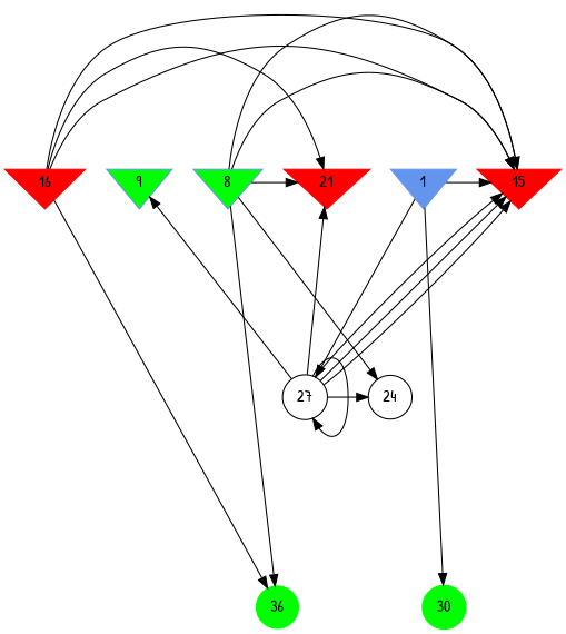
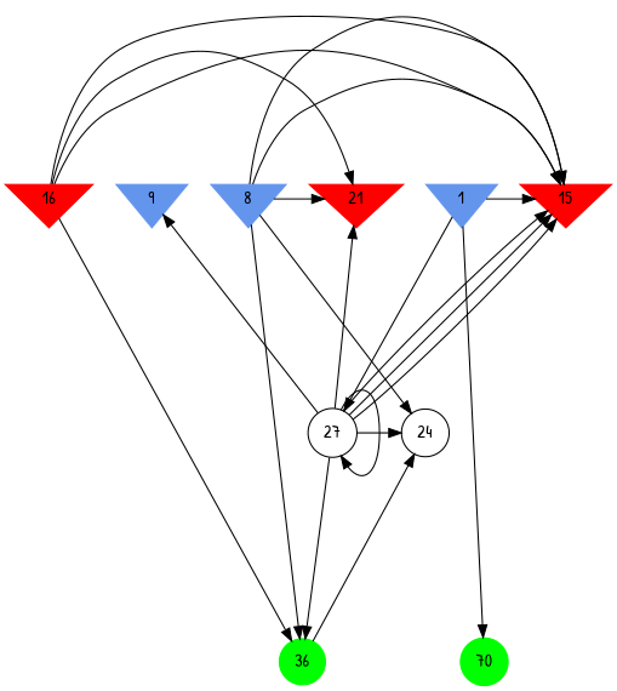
  digraph {
    fontname="Patrick Hand"
    ranksep=2.0
    node [color=cornflowerblue fontname="Patrick Hand" shape=invtriangle style=filled]
    edge [fontname="Patrick Hand"]
    1
-   8 [fillcolor=green]
-   9 [fillcolor=green]
+   8
+   9
    15 [color=red]
    16 [color=red]
    21 [color=red]
    24 [color=black shape=circle style=""]
    27 [color=black shape=circle style=""]
-   30 [color=green shape=circle]
+   30 [color=green shape=circle label=70]
    n10 [color=green label=36 shape=circle]
    subgraph sub_1 {
      rank=same
      1
      8
      9
      15
      16
      21
    }
    subgraph sub_2 {
      rank=same
      24
      27
    }
    subgraph sub_3 {
      rank=same
      30
      n10
    }
    1 -> 15
    1 -> 27
    1 -> 30
    8 -> 15
    8 -> 15
    8 -> 21
    8 -> 24
    8 -> n10
    16 -> 15
    16 -> 15
    16 -> 21
    16 -> n10
    27 -> 9
    27 -> 15
    27 -> 15
    27 -> 15
    27 -> 21
    27 -> 24
    27 -> 27
+   27 -> n10
+   n10 -> 24
  }
